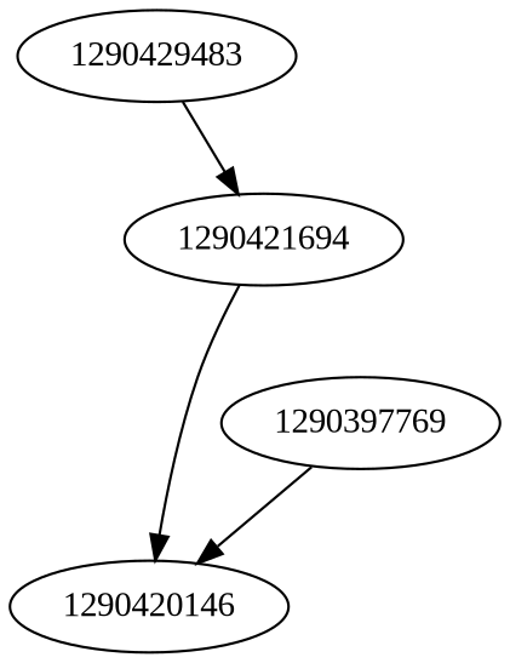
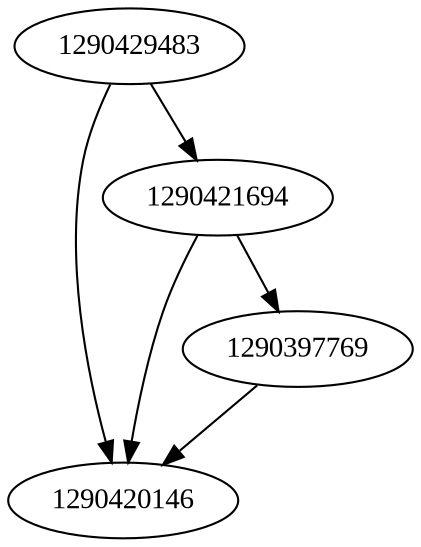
  strict digraph {
    fontname="Liberation Serif"
    node [fontname="Liberation Serif"]
    edge [fontname="Liberation Serif"]
    n1 [label=1290420146]
    1290397769
    n3 [label=1290429483]
    1290421694
    1290397769 -> n1
+   n3 -> n1
    n3 -> 1290421694
    1290421694 -> n1
+   1290421694 -> 1290397769
  }
